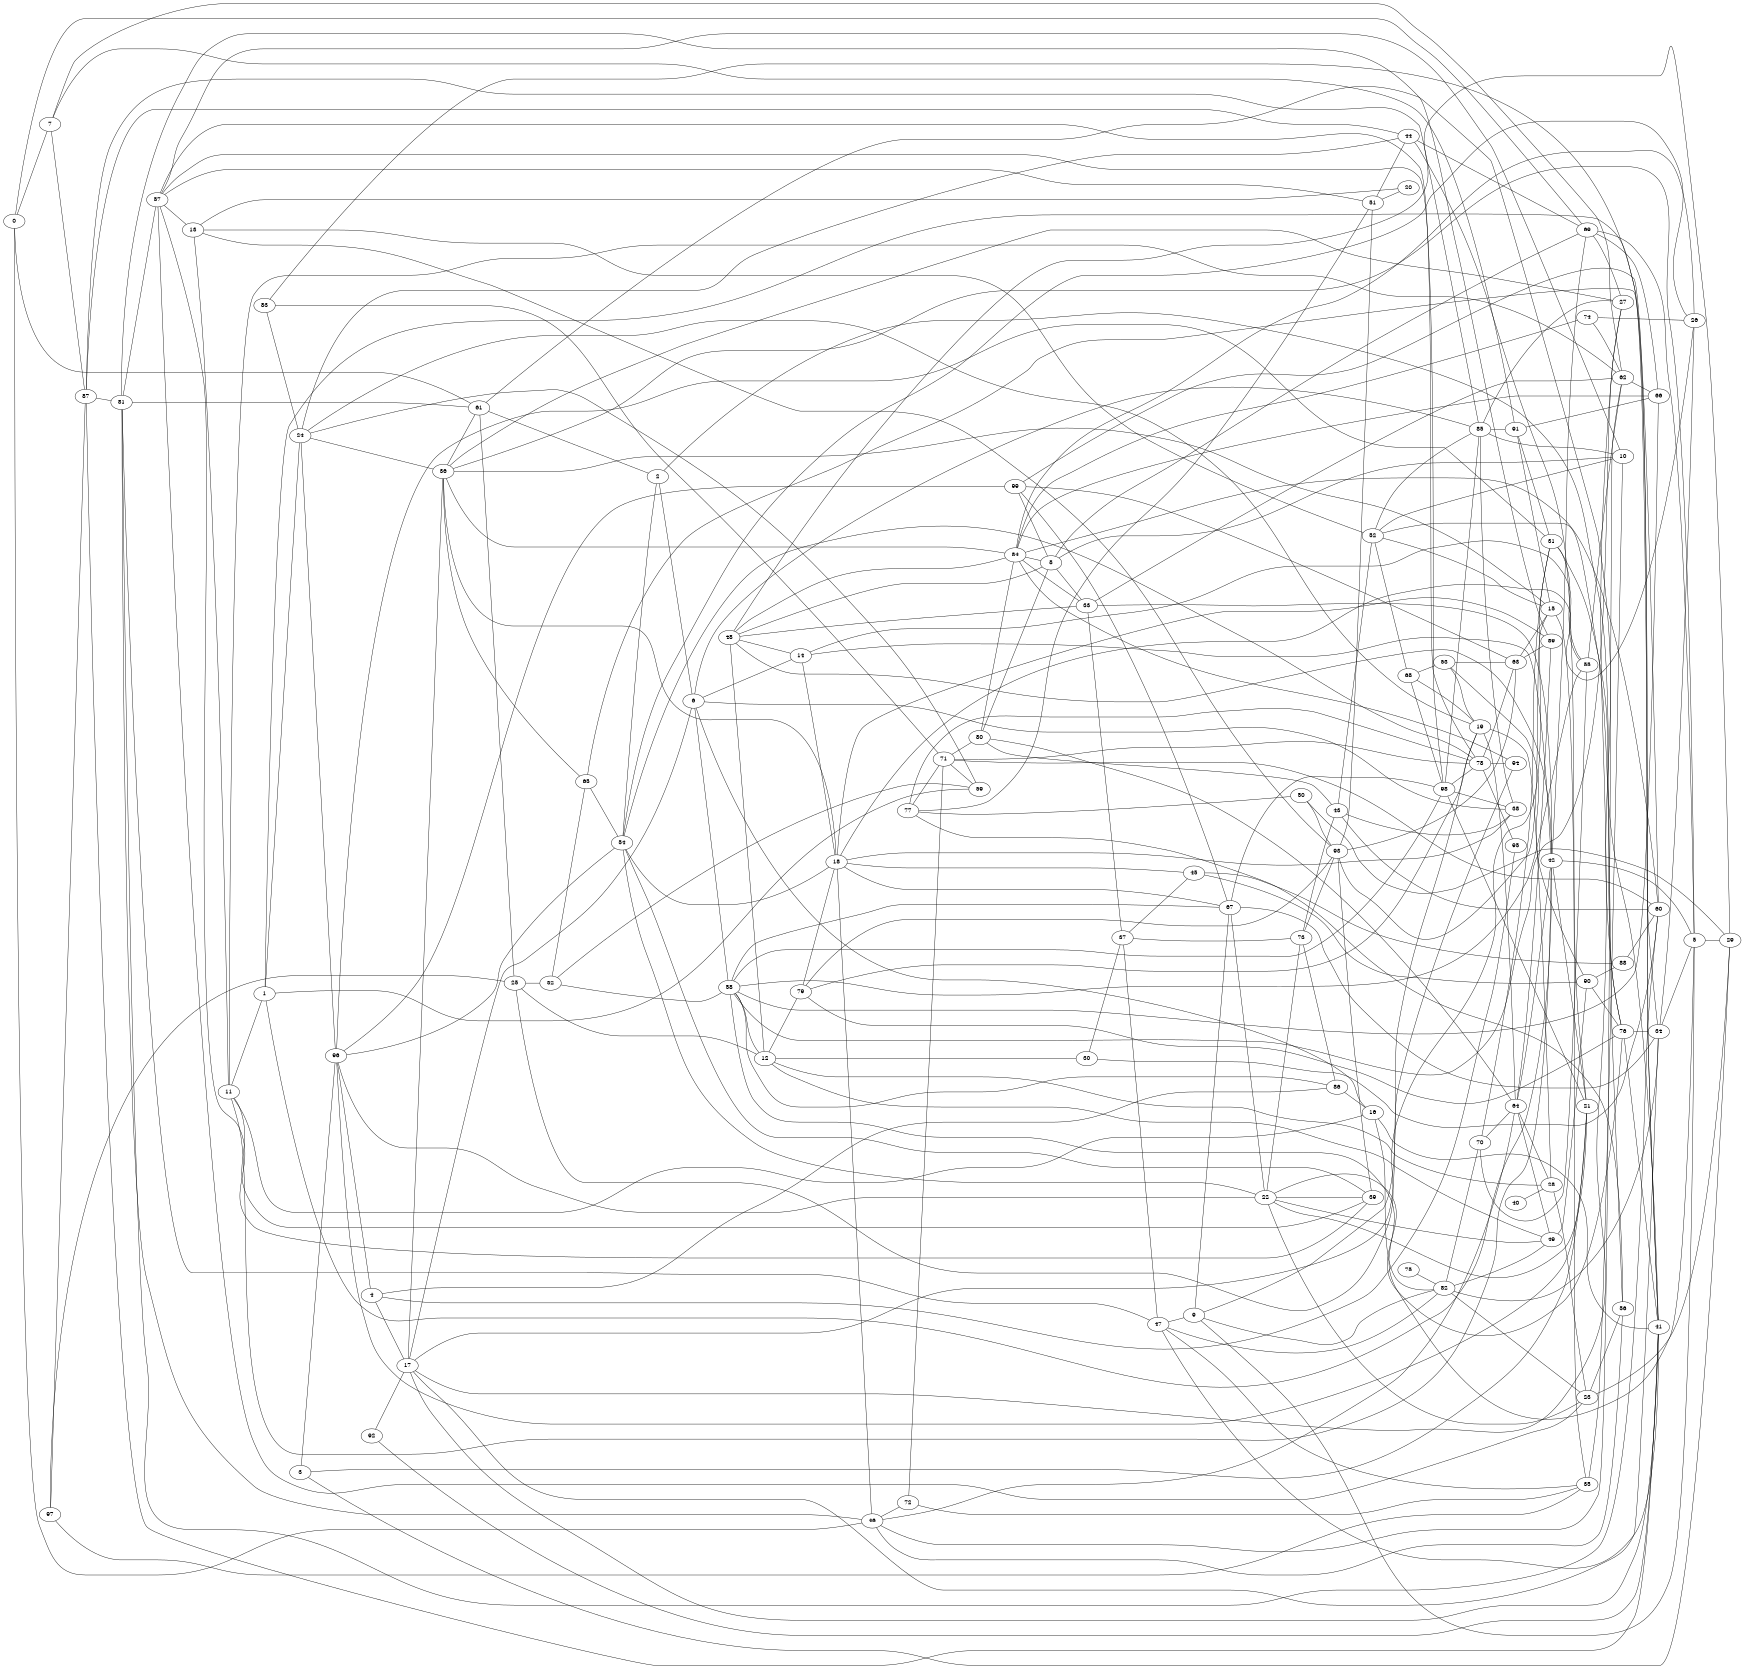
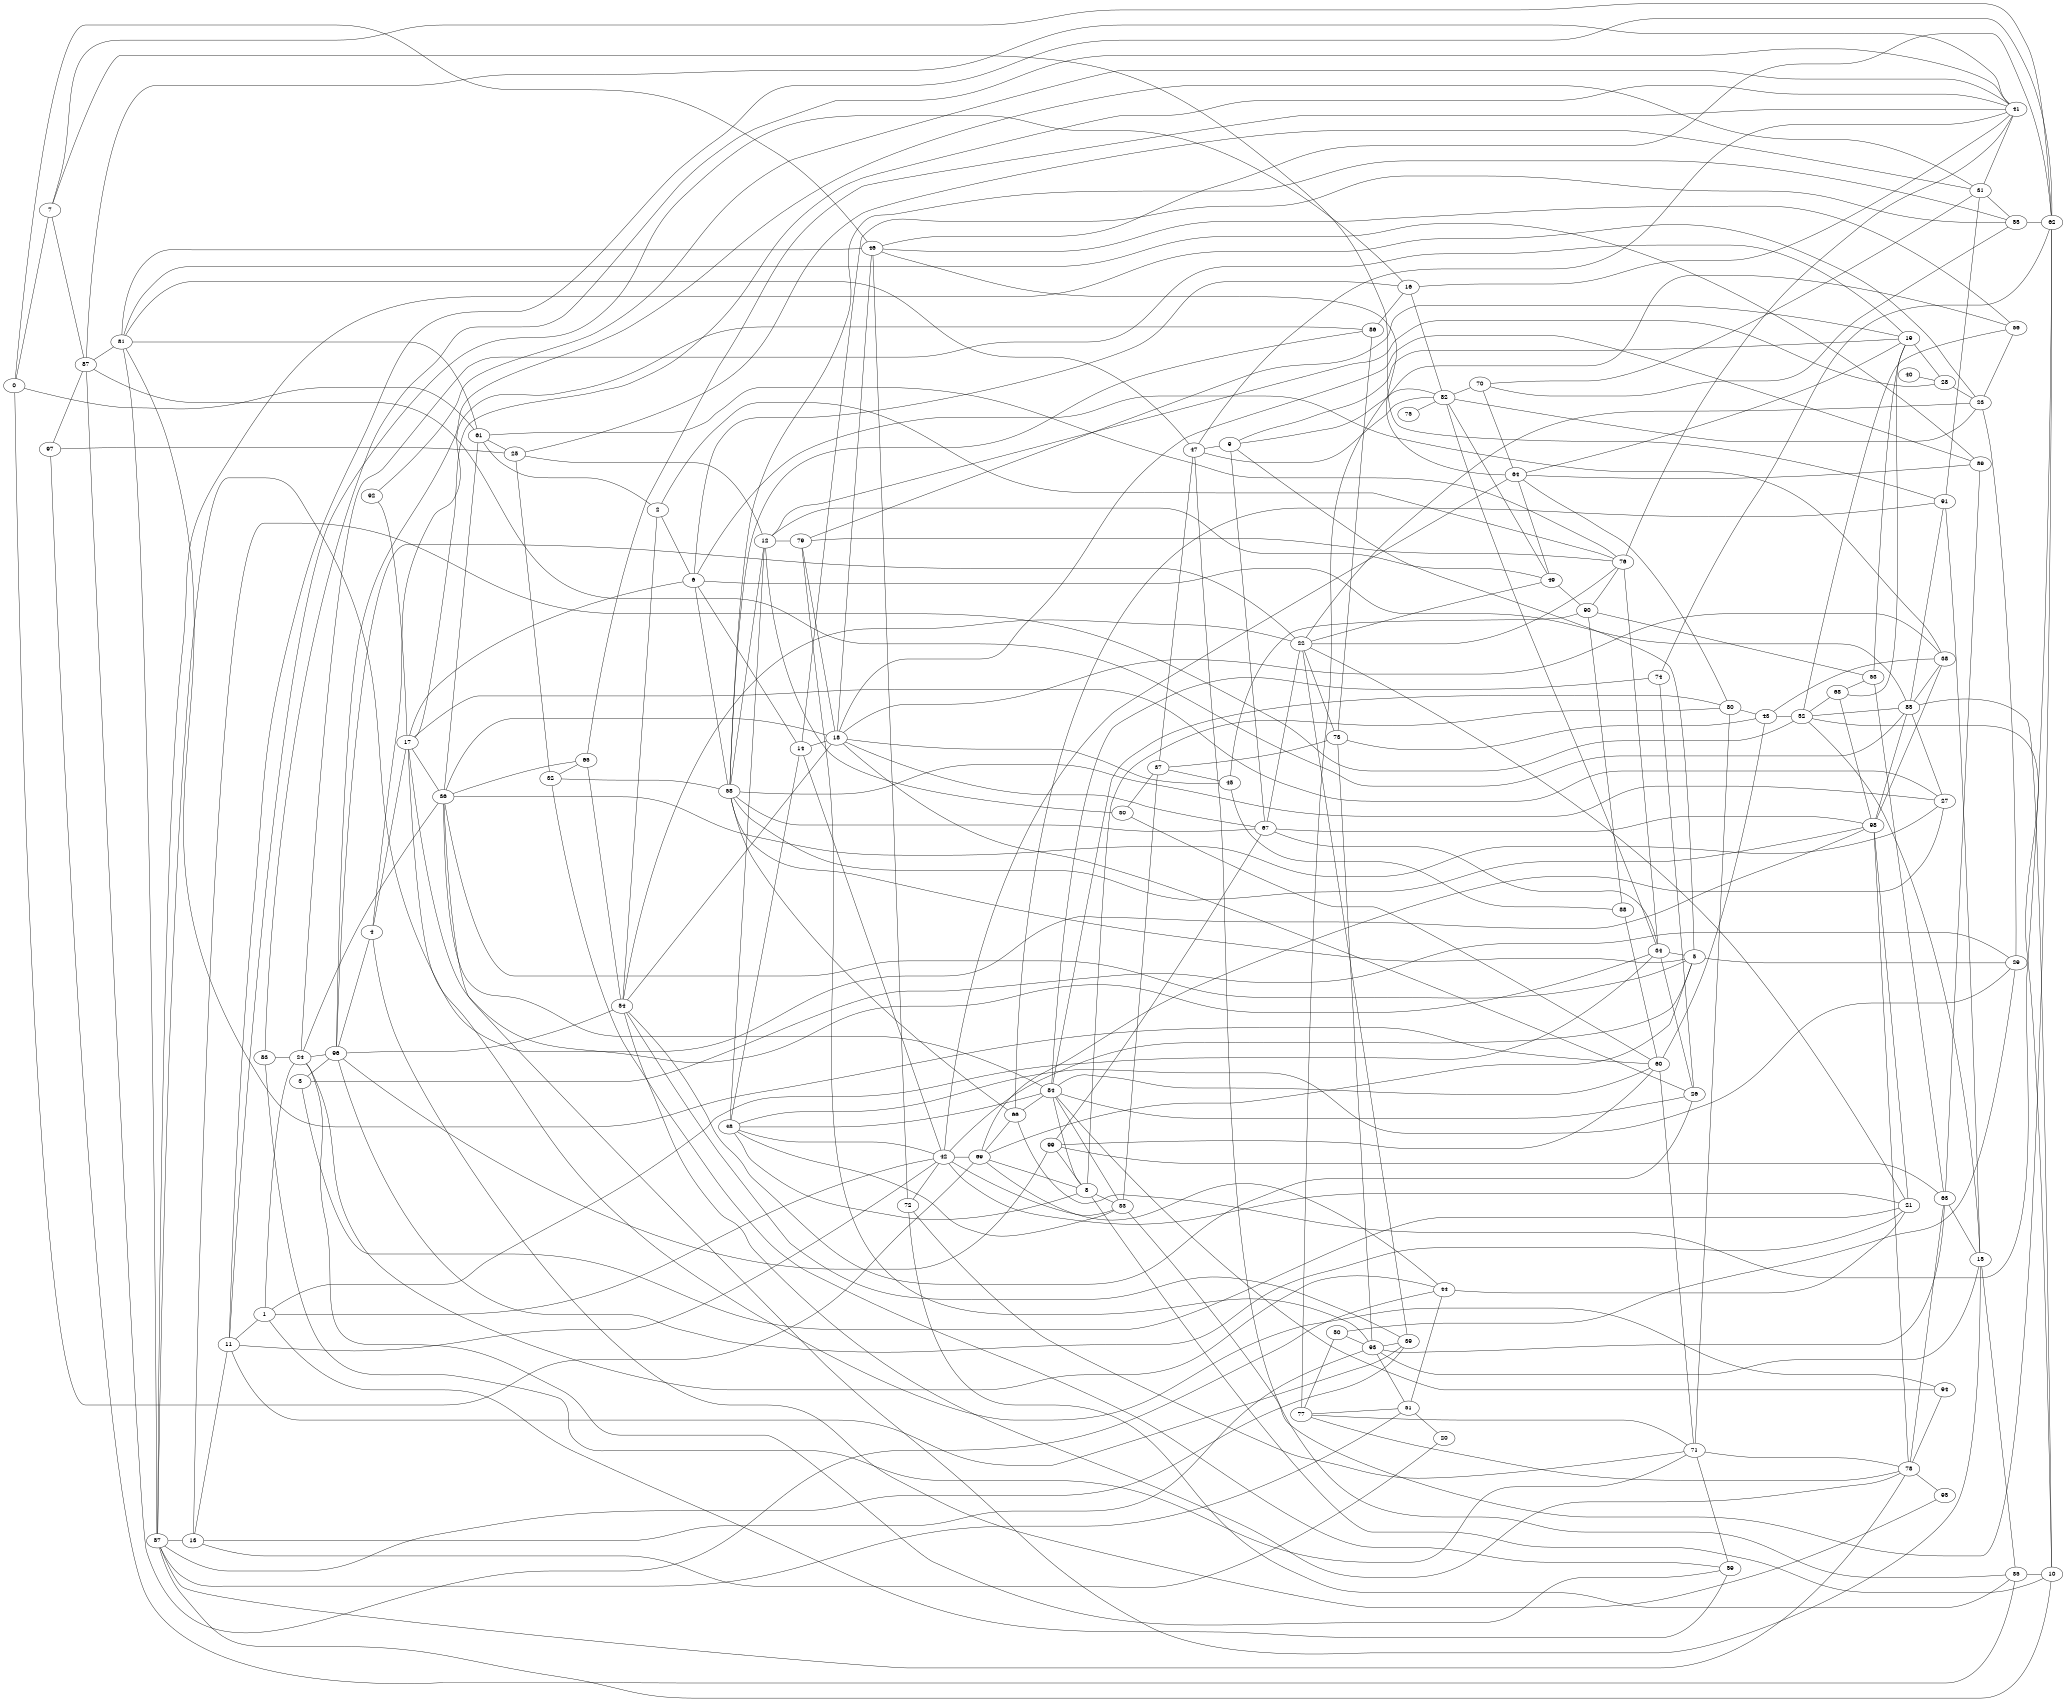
  graph {
    rankdir=LR
    0
    7
    46
    87
    91
    72
    81
    1
    24
    34
    59
    96
    36
    17
    5
    26
    2
    6
    76
    58
    14
    38
    85
    79
    41
    61
    3
    21
    29
    4
    54
    22
    99
    95
    94
    15
    27
    65
    84
    12
    55
    32
    66
    42
    18
    10
    44
    31
    8
    33
    69
    80
    37
    62
    64
    43
    9
    67
    57
    13
    11
    16
    82
    25
    30
    49
    60
    90
    19
    52
    56
    68
    89
    70
    35
    47
    28
    23
    20
    39
    73
    93
    86
    45
    71
    74
    88
    40
    48
    50
    51
    63
    53
    98
    78
    75
    77
    83
    92
    97
    0 -- 7
    0 -- 46
    7 -- 87
    7 -- 91
    46 -- 72
    46 -- 81
    87 -- 81
    87 -- 41
    87 -- 44
    91 -- 15
    91 -- 66
    91 -- 31
+   72 -- 42
    72 -- 71
    81 -- 57
    81 -- 60
    81 -- 47
    1 -- 24
    1 -- 34
    1 -- 59
    24 -- 59
    24 -- 96
    24 -- 36
    34 -- 17
    34 -- 5
    34 -- 26
    96 -- 21
    96 -- 4
    96 -- 54
    96 -- 22
    96 -- 99
    36 -- 61
    36 -- 15
    36 -- 27
    36 -- 65
    36 -- 84
    17 -- 36
    17 -- 6
    17 -- 94
    5 -- 36
    5 -- 58
    5 -- 29
    26 -- 54
    2 -- 6
    2 -- 76
    6 -- 58
    6 -- 14
    6 -- 38
    6 -- 85
    76 -- 34
    76 -- 79
    76 -- 41
    76 -- 61
    58 -- 12
    58 -- 55
    58 -- 32
    58 -- 66
    14 -- 55
    14 -- 42
    14 -- 18
    85 -- 87
    85 -- 91
    85 -- 38
    85 -- 27
    85 -- 10
    79 -- 18
    79 -- 19
    41 -- 17
    41 -- 65
    41 -- 47
    61 -- 0
    61 -- 81
    61 -- 2
    61 -- 25
    3 -- 96
    3 -- 21
    3 -- 29
    4 -- 17
    4 -- 95
    54 -- 2
    22 -- 76
    22 -- 21
    22 -- 54
    22 -- 49
    22 -- 39
    22 -- 73
    99 -- 8
    99 -- 67
    99 -- 60
    99 -- 63
    94 -- 84
    15 -- 52
    15 -- 35
    27 -- 17
    27 -- 58
    65 -- 54
    84 -- 26
    84 -- 8
    84 -- 74
    12 -- 79
    12 -- 25
    12 -- 30
    12 -- 49
    55 -- 62
    55 -- 70
    32 -- 59
    32 -- 65
    66 -- 84
    42 -- 1
    42 -- 5
    42 -- 21
    42 -- 69
    18 -- 46
    18 -- 36
    18 -- 26
    18 -- 38
    18 -- 54
    18 -- 67
    18 -- 89
    10 -- 8
    10 -- 57
    44 -- 24
    44 -- 21
    44 -- 69
    31 -- 96
    31 -- 41
    31 -- 55
    8 -- 33
    8 -- 69
    8 -- 80
    33 -- 84
    33 -- 42
    33 -- 37
    33 -- 62
    69 -- 0
    69 -- 5
    69 -- 27
    69 -- 66
    80 -- 84
    80 -- 64
    80 -- 43
    37 -- 47
    37 -- 45
    62 -- 7
    62 -- 46
    62 -- 66
    62 -- 11
    64 -- 46
    64 -- 42
    64 -- 49
    64 -- 89
-   64 -- 28
    43 -- 38
    43 -- 60
    43 -- 52
    9 -- 5
    9 -- 67
    67 -- 34
    67 -- 58
    67 -- 22
    57 -- 13
    13 -- 11
    13 -- 52
    11 -- 1
    11 -- 42
    11 -- 16
    16 -- 6
    16 -- 41
    16 -- 82
    82 -- 34
    82 -- 9
    82 -- 49
    82 -- 70
    82 -- 47
    25 -- 32
    25 -- 31
    30 -- 37
    30 -- 60
    49 -- 90
    60 -- 84
    60 -- 71
    90 -- 76
    90 -- 88
    19 -- 24
    19 -- 64
    19 -- 9
    19 -- 28
    52 -- 85
    52 -- 10
    52 -- 56
    52 -- 68
    56 -- 46
    68 -- 19
    68 -- 53
    68 -- 98
    89 -- 81
    70 -- 31
    70 -- 64
    35 -- 72
    35 -- 10
    35 -- 47
    47 -- 9
    28 -- 12
    28 -- 23
    23 -- 29
    23 -- 22
    23 -- 57
    23 -- 82
    23 -- 56
    20 -- 13
    39 -- 54
    39 -- 57
    39 -- 11
    73 -- 37
    73 -- 43
    73 -- 93
    73 -- 86
    93 -- 79
    93 -- 15
    93 -- 13
    93 -- 39
    93 -- 51
    93 -- 63
    86 -- 58
    86 -- 4
    86 -- 16
    45 -- 18
    45 -- 90
    45 -- 88
    71 -- 59
    71 -- 80
    71 -- 78
    74 -- 26
    74 -- 62
    88 -- 60
    40 -- 28
    48 -- 14
    48 -- 29
    48 -- 84
    48 -- 12
    48 -- 42
    48 -- 8
    48 -- 33
    50 -- 29
    50 -- 93
    51 -- 44
    51 -- 57
    51 -- 20
    63 -- 15
    63 -- 89
    53 -- 90
    53 -- 19
    53 -- 63
    98 -- 58
    98 -- 38
    98 -- 85
    98 -- 21
    98 -- 67
    98 -- 57
    98 -- 78
    78 -- 54
    78 -- 95
    78 -- 94
    78 -- 57
    78 -- 63
    75 -- 82
    77 -- 56
    77 -- 71
    77 -- 50
    77 -- 51
    77 -- 78
    83 -- 24
    83 -- 41
    83 -- 71
    92 -- 17
    92 -- 41
    97 -- 87
    97 -- 25
    97 -- 35
  }
